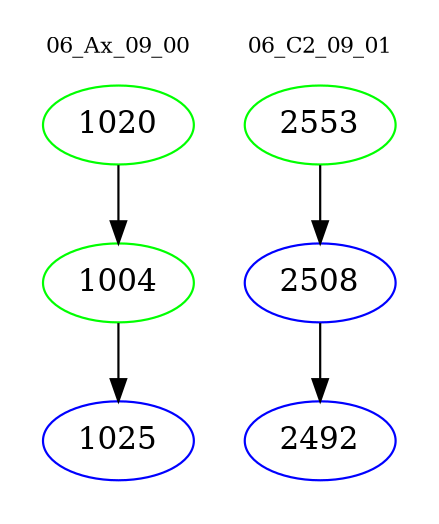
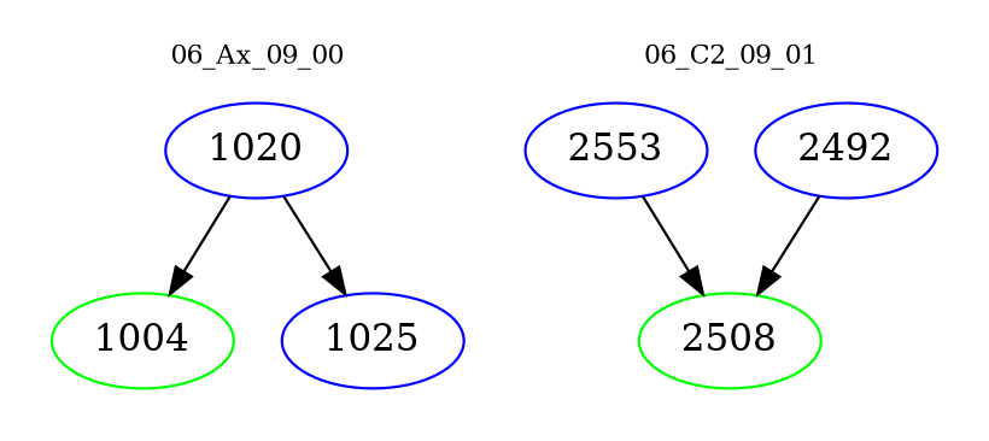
  digraph {
    node [color=green]
    edge [color=black]
-   n1 [label=1020]
+   n1 [color=blue label=1020]
    n2 [label=1004]
    n3 [color=blue label=1025]
-   n4 [color=blue label=2508]
+   n4 [label=2508]
    n5 [color=blue label=2492]
-   n6 [label=2553]
+   n6 [color=blue label=2553]
    subgraph cluster_1 {
      color=white
      fontsize=10
      label="06_Ax_09_00"
      n1
      n2
      n3
    }
    subgraph cluster_2 {
      color=white
      fontsize=10
      label="06_C2_09_01"
      n4
      n5
      n6
    }
    n1 -> n2
-   n2 -> n3
-   n4 -> n5
+   n1 -> n3
+   n5 -> n4
    n6 -> n4
  }
